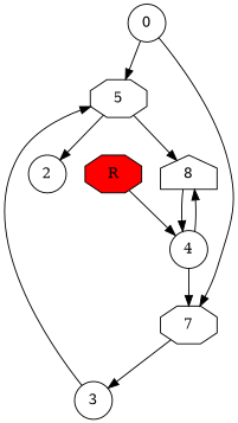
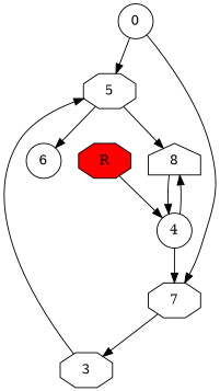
  digraph {
    node [shape=circle]
    n1 [label=0]
    5 [shape=octagon]
    7 [shape=octagon]
-   2
+   2 [label=6]
    8 [shape=house]
-   3
+   3 [shape=octagon]
    4
    R [fillcolor="#ff0000" shape=octagon style=filled]
    n1 -> 5
    n1 -> 7
    5 -> 2
    5 -> 8
    7 -> 3
    8 -> 4
    3 -> 5
    4 -> 7
    4 -> 8
    R -> 4
  }
